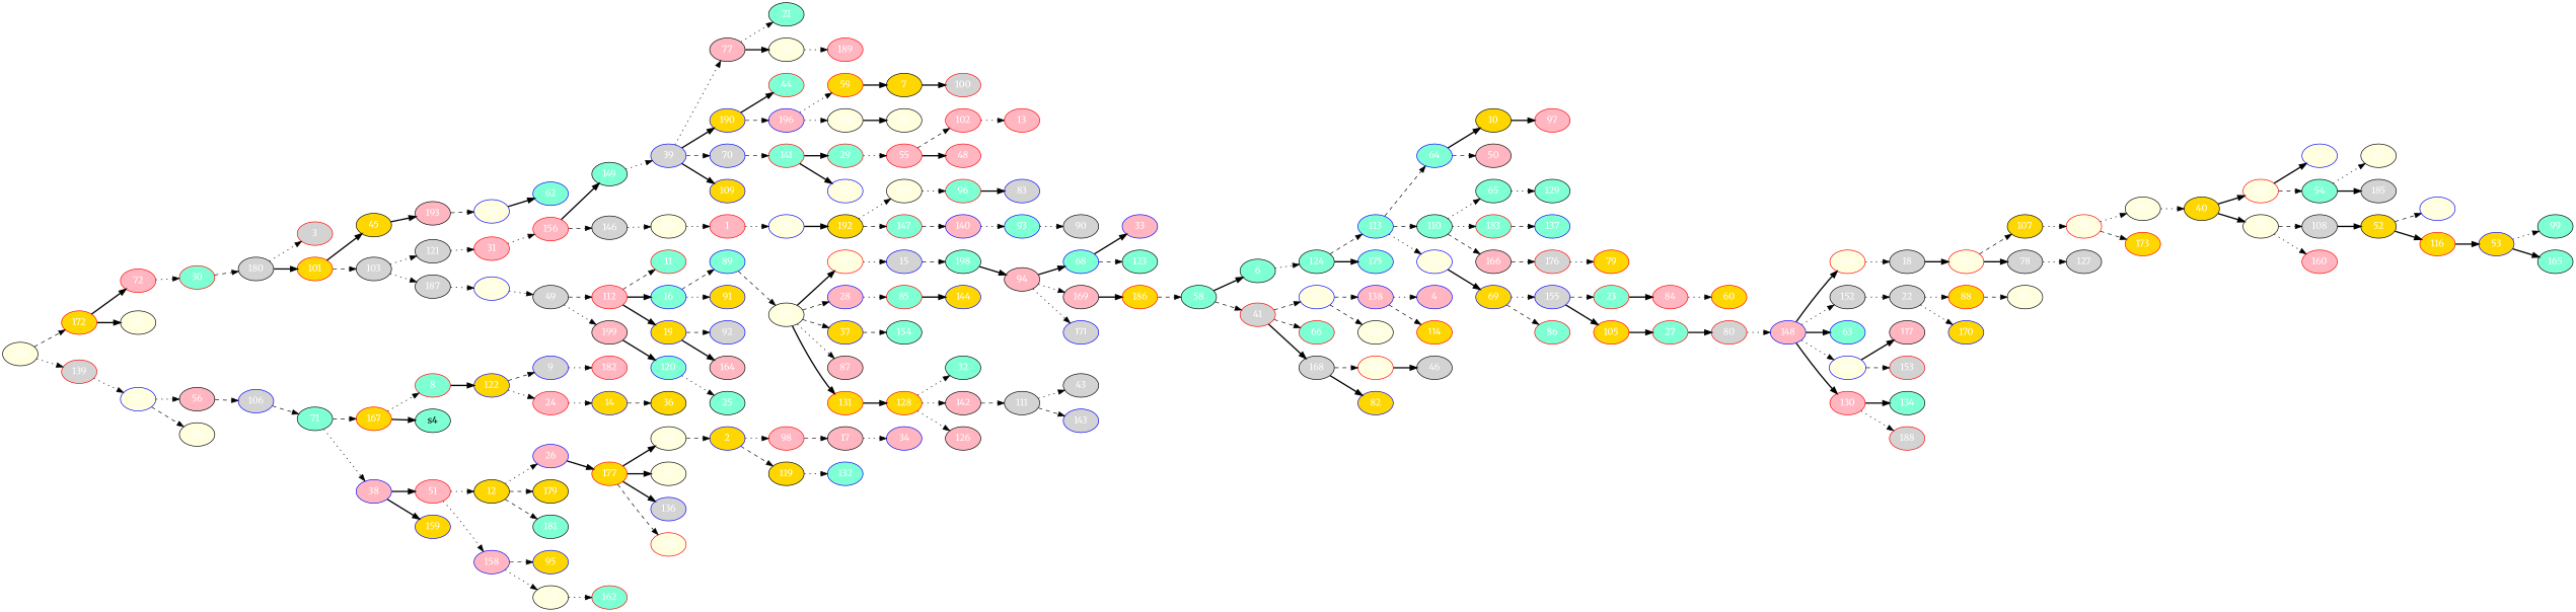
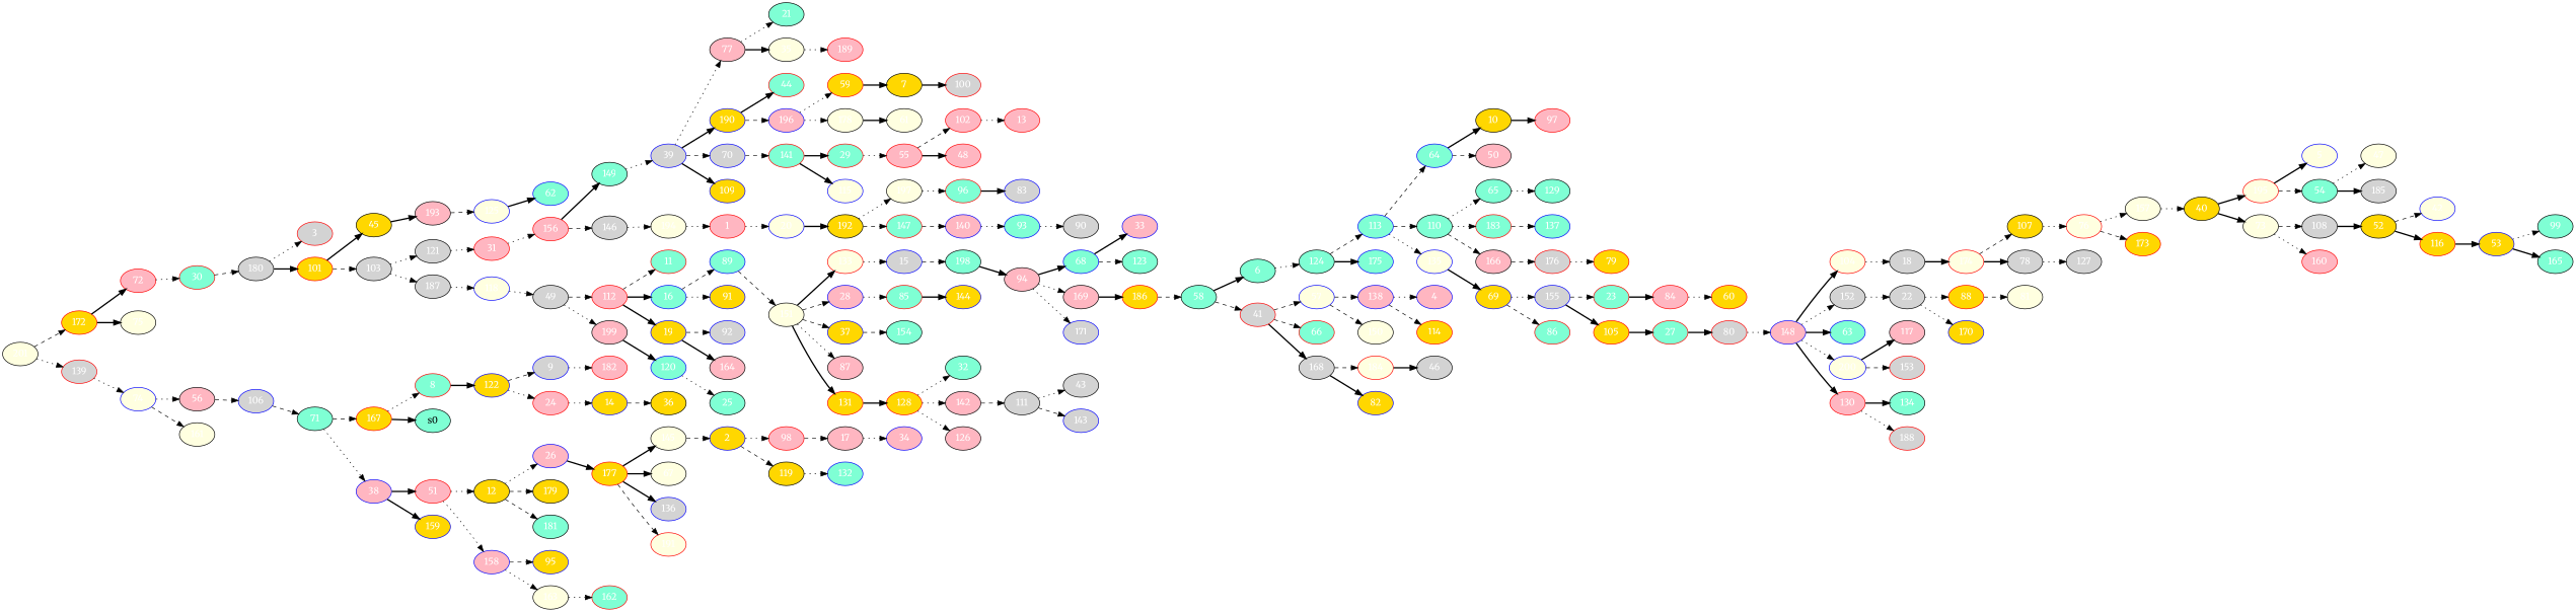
  digraph {
    rankdir=LR
    fontname=Merriweather
    node [color=black fontcolor=white style=filled fillcolor=aquamarine fontname=Merriweather]
    edge [style=dotted fontname=Merriweather]
    194 [fillcolor=lightyellow]
    1 [color=red fillcolor=lightpink]
    20 [color=blue fillcolor=lightyellow]
    145 [fillcolor=lightyellow]
    2 [color=blue fillcolor=gold]
    98 [color=red fillcolor=lightpink]
    119 [fillcolor=gold]
    180 [fillcolor=lightgrey]
    3 [color=red fillcolor=lightgrey]
    101 [color=red fillcolor=gold]
    138 [color=blue fillcolor=lightpink]
    4 [color=blue fillcolor=lightpink]
    114 [color=red fillcolor=gold]
    195 [color=red fillcolor=lightyellow]
    5 [color=blue fillcolor=lightyellow]
    54
    58
    6
    41 [color=red fillcolor=lightgrey]
    124
    59 [color=red fillcolor=gold]
    7 [fillcolor=gold]
    100 [color=red fillcolor=lightgrey]
    167 [color=red fillcolor=gold]
    8 [color=red]
-   s0 [fontcolor=black label=s4]
+   s0 [fontcolor=black]
    122 [color=blue fillcolor=gold]
    9 [color=blue fillcolor=lightgrey]
    24 [color=red fillcolor=lightpink]
    182 [color=red fillcolor=lightpink]
    64 [color=blue]
    10 [fillcolor=gold]
    50 [fillcolor=lightpink]
    97 [color=red fillcolor=lightpink]
    112 [color=red fillcolor=lightpink]
    11 [color=red]
    16 [color=blue]
    19 [color=blue fillcolor=gold]
    51 [color=red fillcolor=lightpink]
    12 [fillcolor=gold]
    158 [color=blue fillcolor=lightpink]
    26 [color=blue fillcolor=lightpink]
    179 [fillcolor=gold]
    181
    102 [color=red fillcolor=lightpink]
    13 [color=red fillcolor=lightpink]
    14 [color=blue fillcolor=gold]
    36 [fillcolor=gold]
    133 [color=red fillcolor=lightyellow]
    15 [color=blue fillcolor=lightgrey]
    198
    89 [color=blue]
    91 [color=blue fillcolor=gold]
    17 [fillcolor=lightpink]
    34 [color=blue fillcolor=lightpink]
    104 [color=red fillcolor=lightyellow]
    18 [fillcolor=lightgrey]
    174 [color=red fillcolor=lightyellow]
    92 [color=blue fillcolor=lightgrey]
    164 [fillcolor=lightpink]
    192 [fillcolor=gold]
    77 [fillcolor=lightpink]
    21
    35 [fillcolor=lightyellow]
    152 [fillcolor=lightgrey]
    22 [fillcolor=lightgrey]
    88 [color=red fillcolor=gold]
    170 [color=blue fillcolor=gold]
    155 [color=blue fillcolor=lightgrey]
    23 [color=red]
    105 [color=red fillcolor=gold]
    84 [color=red fillcolor=lightpink]
    120 [color=blue]
    25
    177 [color=red fillcolor=gold]
    27 [color=red]
    80 [color=red fillcolor=lightgrey]
    151 [fillcolor=lightyellow]
    28 [color=blue fillcolor=lightpink]
    37 [color=blue fillcolor=gold]
    87 [fillcolor=lightpink]
    131 [color=red fillcolor=gold]
    85 [color=red]
    141 [color=red]
    29 [color=red]
    115 [color=blue fillcolor=lightyellow]
    55 [color=red fillcolor=lightpink]
    72 [color=red fillcolor=lightpink]
    30 [color=red]
    121 [fillcolor=lightgrey]
    31 [color=red fillcolor=lightpink]
    156 [color=red fillcolor=lightpink]
    128 [color=red fillcolor=gold]
    32
    142 [fillcolor=lightpink]
    126 [fillcolor=lightpink]
    68 [color=blue]
    33 [color=blue fillcolor=lightpink]
    123
    189 [color=red fillcolor=lightpink]
    154
    71
    38 [color=blue fillcolor=lightpink]
    159 [color=blue fillcolor=gold]
    149
    39 [color=blue fillcolor=lightgrey]
    190 [color=blue fillcolor=gold]
    70 [color=blue fillcolor=lightgrey]
    109 [color=blue fillcolor=gold]
    157 [fillcolor=lightyellow]
    40 [fillcolor=gold]
    73 [fillcolor=lightyellow]
    57 [color=blue fillcolor=lightyellow]
    66 [color=red]
    168 [fillcolor=lightgrey]
    52 [fillcolor=gold]
    42 [color=blue fillcolor=lightyellow]
    116 [color=red fillcolor=gold]
    111 [fillcolor=lightgrey]
    43 [fillcolor=lightgrey]
    143 [color=blue fillcolor=lightgrey]
    44 [color=red]
    196 [color=blue fillcolor=lightpink]
    45 [fillcolor=gold]
    103 [fillcolor=lightgrey]
    193 [fillcolor=lightpink]
    184 [color=red fillcolor=lightyellow]
    46 [fillcolor=lightgrey]
    47 [fillcolor=lightyellow]
    185 [fillcolor=lightgrey]
    48 [color=red fillcolor=lightpink]
    118 [color=blue fillcolor=lightyellow]
    49 [fillcolor=lightgrey]
    199 [fillcolor=lightpink]
    108 [fillcolor=lightgrey]
    53 [color=blue fillcolor=gold]
    99
    165
    74 [color=blue fillcolor=lightyellow]
    56 [fillcolor=lightpink]
    161 [fillcolor=lightyellow]
    106 [color=blue fillcolor=lightgrey]
    150 [fillcolor=lightyellow]
    186 [color=red fillcolor=gold]
    178 [fillcolor=lightyellow]
    60 [color=red fillcolor=gold]
    61 [fillcolor=lightyellow]
    125 [color=blue fillcolor=lightyellow]
    62 [color=blue]
    148 [color=blue fillcolor=lightpink]
    63 [color=blue]
    200 [color=blue fillcolor=lightyellow]
    130 [color=red fillcolor=lightpink]
    113 [color=blue]
    110
    135 [color=blue fillcolor=lightyellow]
    65
    183 [color=red]
    166 [fillcolor=lightpink]
    129
    67 [fillcolor=lightyellow]
    136 [color=blue fillcolor=lightgrey]
    191 [color=red fillcolor=lightyellow]
    94 [fillcolor=lightpink]
    169 [fillcolor=lightpink]
    171 [color=blue fillcolor=lightgrey]
    69 [color=blue fillcolor=gold]
    86 [color=red]
    172 [color=red fillcolor=gold]
    75 [fillcolor=lightyellow]
    160 [color=red fillcolor=lightpink]
    139 [color=red fillcolor=lightgrey]
    107 [fillcolor=gold]
    76 [color=red fillcolor=lightyellow]
    173 [color=red fillcolor=gold]
    78 [fillcolor=lightgrey]
    127 [fillcolor=lightgrey]
    176 [color=red fillcolor=lightgrey]
    79 [color=red fillcolor=gold]
    81 [fillcolor=lightyellow]
    82 [color=blue fillcolor=gold]
    96 [color=red]
    83 [color=blue fillcolor=lightgrey]
    144 [color=blue fillcolor=gold]
    93 [color=blue]
    90 [fillcolor=lightgrey]
    140 [color=blue fillcolor=lightpink]
    95 [color=blue fillcolor=gold]
    163 [fillcolor=lightyellow]
    197 [fillcolor=lightyellow]
    187 [fillcolor=lightgrey]
    175 [color=blue]
    117 [fillcolor=lightpink]
    153 [color=red fillcolor=lightgrey]
    132 [color=blue]
    134
    188 [color=red fillcolor=lightgrey]
    137 [color=blue]
    201 [fillcolor=lightyellow]
    147 [color=red]
    146 [fillcolor=lightgrey]
    162 [color=red]
    194 -> 1
    1 -> 20
    20 -> 192 [style=bold]
    145 -> 2 [style=dashed]
    2 -> 98
    2 -> 119 [style=dashed]
    98 -> 17 [style=dashed]
    119 -> 132
    180 -> 3
    180 -> 101 [style=bold]
    101 -> 45 [style=bold]
    101 -> 103 [style=dashed]
    138 -> 4
    138 -> 114 [style=dashed]
    195 -> 5 [style=bold]
    195 -> 54 [style=dashed]
    54 -> 47
    54 -> 185 [style=bold]
    58 -> 6 [style=bold]
    58 -> 41 [style=dashed]
    6 -> 124
    41 -> 57 [style=dashed]
    41 -> 66 [style=dashed]
    41 -> 168 [style=bold]
    124 -> 113 [style=dashed]
    124 -> 175 [style=bold]
    59 -> 7 [style=bold]
    7 -> 100 [style=bold]
    167 -> 8
    167 -> s0 [style=bold]
    8 -> 122 [style=bold]
    122 -> 9 [style=dashed]
    122 -> 24
    9 -> 182
    24 -> 14
    64 -> 10 [style=bold]
    64 -> 50 [style=dashed]
    10 -> 97 [style=bold]
    112 -> 11 [style=dashed]
    112 -> 16 [style=bold]
    112 -> 19 [style=bold]
    16 -> 89 [style=dashed]
    16 -> 91
    19 -> 92 [style=dashed]
    19 -> 164 [style=bold]
    51 -> 12
    51 -> 158
    12 -> 26
    12 -> 179 [style=dashed]
    12 -> 181 [style=dashed]
    158 -> 95 [style=dashed]
    158 -> 163
    26 -> 177 [style=bold]
    102 -> 13
    14 -> 36 [style=dashed]
    133 -> 15
    15 -> 198 [style=dashed]
    198 -> 94 [style=bold]
    89 -> 151 [style=dashed]
    17 -> 34
    104 -> 18
    18 -> 174 [style=bold]
    174 -> 107 [style=dashed]
    174 -> 78 [style=bold]
    192 -> 197
    192 -> 147 [style=dashed]
    77 -> 21
    77 -> 35 [style=bold]
    35 -> 189
    152 -> 22
    22 -> 88
    22 -> 170
    88 -> 81 [style=dashed]
    155 -> 23 [style=dashed]
    155 -> 105 [style=bold]
    23 -> 84 [style=bold]
    105 -> 27 [style=bold]
    84 -> 60
    120 -> 25
    177 -> 145 [style=bold]
    177 -> 67 [style=bold]
    177 -> 136 [style=bold]
    177 -> 191 [style=dashed]
    27 -> 80 [style=bold]
    80 -> 148
    151 -> 133 [style=bold]
    151 -> 28 [style=dashed]
    151 -> 37 [style=dashed]
    151 -> 87
    151 -> 131 [style=bold]
    28 -> 85
    37 -> 154 [style=dashed]
    131 -> 128 [style=bold]
    85 -> 144 [style=bold]
    141 -> 29 [style=bold]
    141 -> 115 [style=bold]
    29 -> 55
    55 -> 102 [style=dashed]
    55 -> 48 [style=bold]
    72 -> 30
    30 -> 180 [style=dashed]
    121 -> 31
    31 -> 156
    156 -> 149 [style=bold]
    156 -> 146 [style=dashed]
    128 -> 32
    128 -> 142
    128 -> 126
    142 -> 111 [style=dashed]
    68 -> 33 [style=bold]
    68 -> 123 [style=dashed]
    71 -> 167 [style=dashed]
    71 -> 38
    38 -> 51 [style=bold]
    38 -> 159 [style=bold]
    149 -> 39
    39 -> 77
    39 -> 190 [style=bold]
    39 -> 70 [style=dashed]
    39 -> 109 [style=bold]
    190 -> 44 [style=bold]
    190 -> 196 [style=dashed]
    70 -> 141 [style=dashed]
    157 -> 40
    40 -> 195 [style=bold]
    40 -> 73 [style=bold]
    73 -> 108 [style=dashed]
    73 -> 160
    57 -> 138 [style=dashed]
    57 -> 150 [style=dashed]
    168 -> 184 [style=dashed]
    168 -> 82 [style=bold]
    52 -> 42 [style=dashed]
    52 -> 116 [style=bold]
    116 -> 53 [style=bold]
    111 -> 43
    111 -> 143 [style=dashed]
    196 -> 59
    196 -> 178
    45 -> 193 [style=bold]
    103 -> 121
    103 -> 187
    193 -> 125 [style=dashed]
    184 -> 46 [style=bold]
    118 -> 49
    49 -> 112 [style=dashed]
    49 -> 199
    199 -> 120 [style=bold]
    108 -> 52 [style=bold]
    53 -> 99
    53 -> 165 [style=bold]
    74 -> 56
    74 -> 161 [style=dashed]
    56 -> 106 [style=dashed]
    106 -> 71 [style=dashed]
    186 -> 58 [style=dashed]
    178 -> 61 [style=bold]
    125 -> 62 [style=bold]
    148 -> 104 [style=bold]
    148 -> 152
    148 -> 63 [style=bold]
    148 -> 200
    148 -> 130 [style=bold]
    200 -> 117 [style=bold]
    200 -> 153 [style=dashed]
    130 -> 134 [style=bold]
    130 -> 188
    113 -> 64 [style=dashed]
    113 -> 110 [style=dashed]
    113 -> 135
    110 -> 65
    110 -> 183
    110 -> 166 [style=dashed]
    135 -> 69 [style=bold]
    65 -> 129
    183 -> 137 [style=dashed]
    166 -> 176 [style=dashed]
    94 -> 68 [style=bold]
    94 -> 169
    94 -> 171
    169 -> 186 [style=bold]
    69 -> 155
    69 -> 86 [style=dashed]
    172 -> 72 [style=bold]
    172 -> 75 [style=bold]
    139 -> 74
    107 -> 76
    76 -> 157
    76 -> 173 [style=dashed]
    78 -> 127
    176 -> 79
    96 -> 83 [style=bold]
    93 -> 90
    140 -> 93
    163 -> 162
    197 -> 96
    187 -> 118
    201 -> 172 [style=dashed]
    201 -> 139
    147 -> 140 [style=dashed]
    146 -> 194
  }
